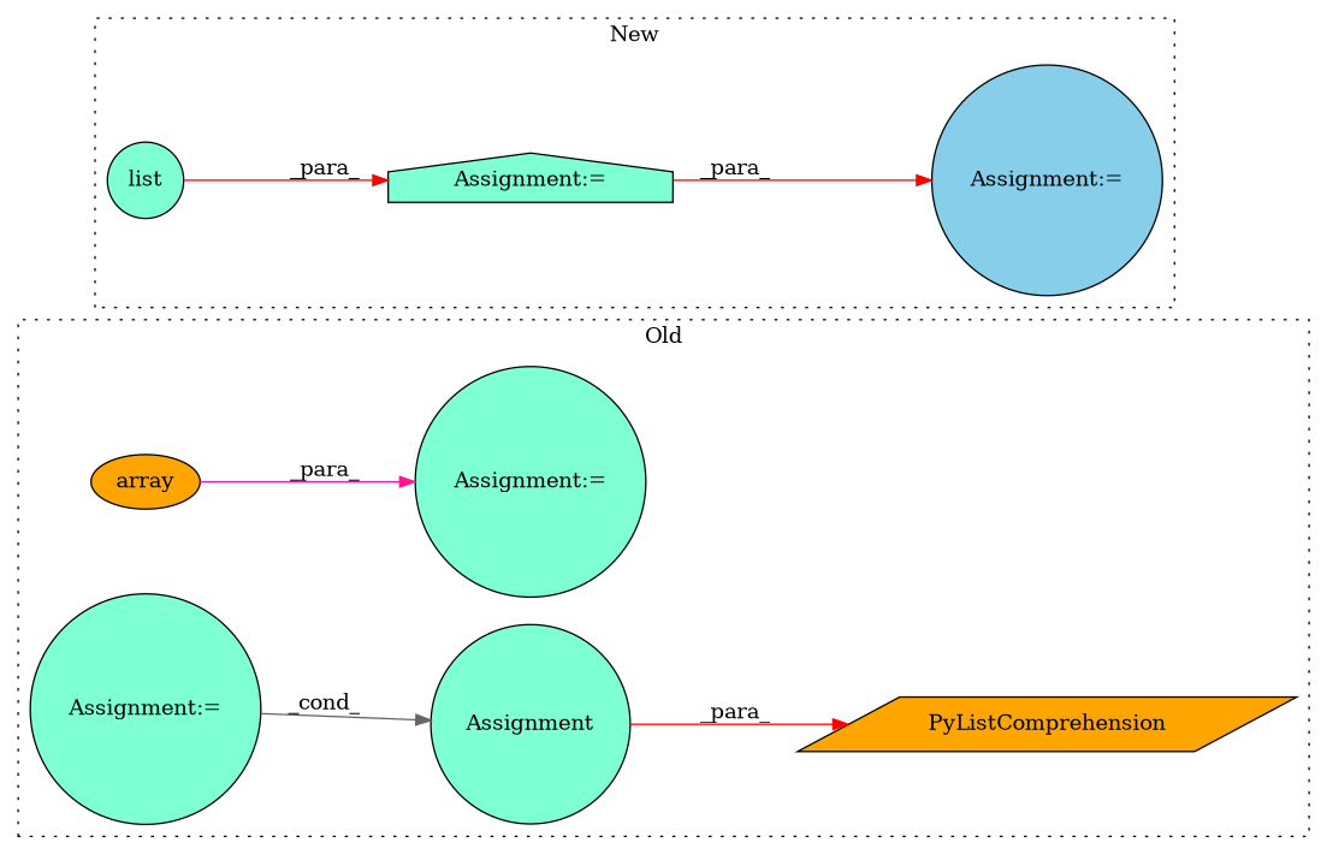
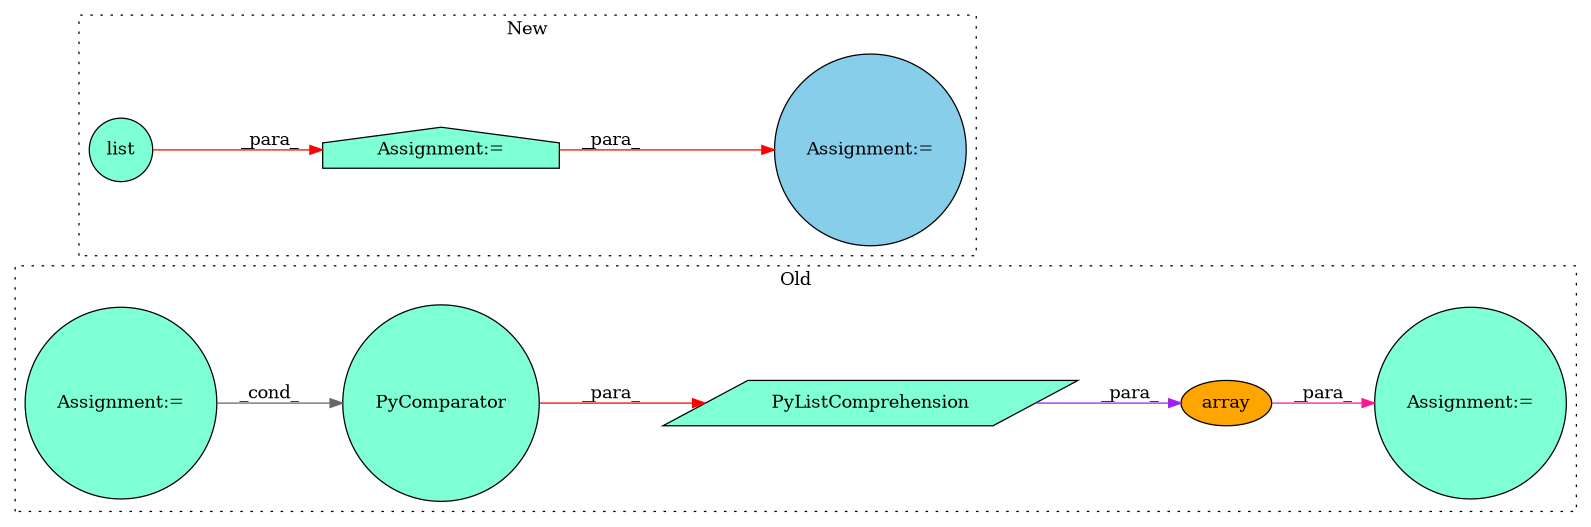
  digraph {
    rankdir=LR
    node [a=7 fillcolor=aquamarine l=1 s=1687 shape=circle style=filled]
    edge [color=red]
    n1 [a=32 fillcolor=orange l="17,-5" label=array s="1609,1715" shape=ellipse]
    n2 [label="Assignment:=" s=1602]
    n3 [l=20 label="Assignment:="]
-   n4 [a=109 fillcolor=orange l=89 label=PyListComprehension s=1626 shape=parallelogram]
-   n5 [a=113 l=20 label=Assignment]
+   n4 [a=109 l=89 label=PyListComprehension s=1626 shape=parallelogram]
+   n5 [a=113 l=20 label=PyComparator]
    n6 [a=32 l="5,1" label=list s="1756,1785"]
    n7 [fillcolor=skyblue label="Assignment:=" s=1799]
    n8 [label="Assignment:=" s=1731 shape=house]
    subgraph cluster_1 {
      label=Old
      style=dotted
      n1
      n2
      n3
      n4
      n5
    }
    subgraph cluster_2 {
      label=New
      style=dotted
      n6
      n7
      n8
    }
    n1 -> n2 [color=deeppink label=_para_]
    n3 -> n5 [color=gray40 label=_cond_]
+   n4 -> n1 [color=purple label=_para_]
    n5 -> n4 [label=_para_]
    n6 -> n8 [label=_para_]
    n8 -> n7 [label=_para_]
  }
